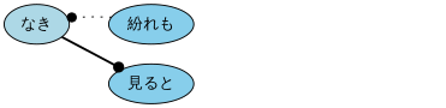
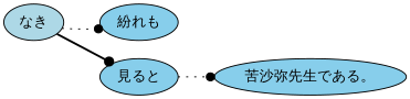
  digraph {
    fontname="Playfair Display"
    rankdir=LR
    node [fillcolor=skyblue fontname="Playfair Display" style=filled]
    edge [arrowhead=dot fontname="Playfair Display" style=dotted]
    n1 [label="見ると"]
+   n2 [label="苦沙弥先生である。"]
    n3 [label="紛れも"]
    n4 [fillcolor=lightblue label="なき"]
-   n3 -> n4
+   n1 -> n2
+   n4 -> n3
    n4 -> n1 [style=bold]
  }
